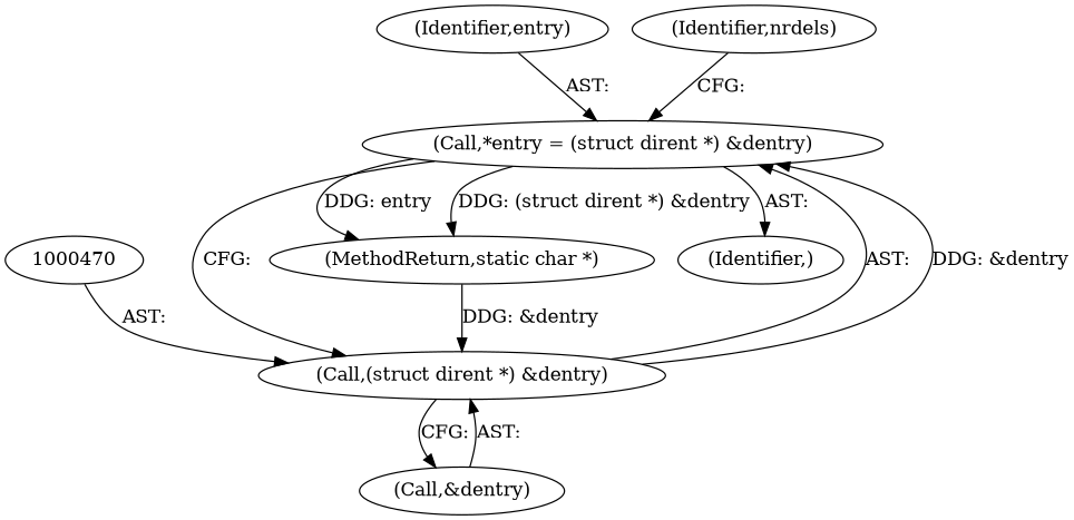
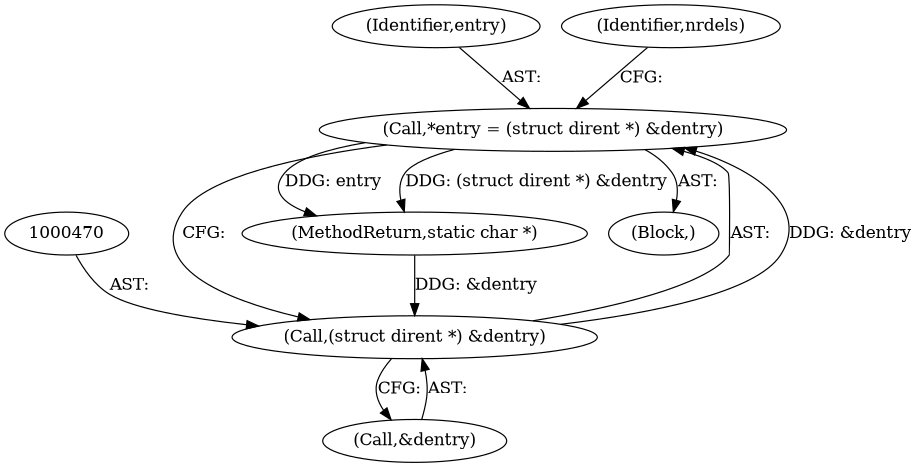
  digraph {
    n1 [label="(Call,*entry = (struct dirent *) &dentry)"]
    n2 [label="(Call,(struct dirent *) &dentry)"]
    n3 [label="(MethodReturn,static char *)"]
-   n4 [label="(Identifier,)"]
+   n4 [label="(Block,)"]
    n5 [label="(Call,&dentry)"]
    n6 [label="(Identifier,entry)"]
    n7 [label="(Identifier,nrdels)"]
    1000470
    n1 -> n2 [label="CFG: "]
    n1 -> n3 [label="DDG: entry"]
    n1 -> n3 [label="DDG: (struct dirent *) &dentry"]
    n1 -> n4 [label="AST: "]
    n2 -> n1 [label="AST: "]
    n2 -> n1 [label="DDG: &dentry"]
    n2 -> n5 [label="CFG: "]
    n3 -> n2 [label="DDG: &dentry"]
    n5 -> n2 [label="AST: "]
    n6 -> n1 [label="AST: "]
    n7 -> n1 [label="CFG: "]
    1000470 -> n2 [label="AST: "]
  }
